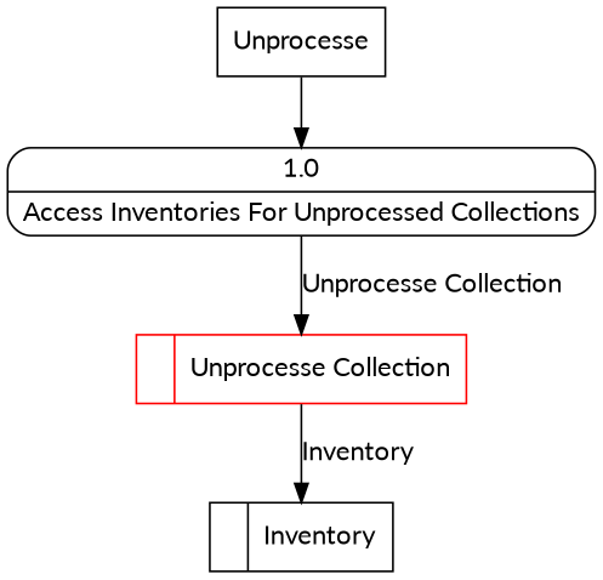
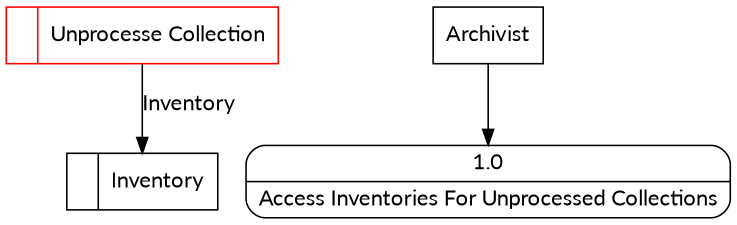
  digraph {
    fontname=Lato
    node [fontname=Lato shape=record]
    edge [fontname=Lato]
    n1 [label="<f0>  |<f1> Inventory "]
    n2 [color=red label="<f0>  |<f1> Unprocesse Collection "]
-   n3 [label=Unprocesse shape=box]
+   n3 [label=Archivist shape=box]
    n4 [label="{<f0> 1.0|<f1> Access Inventories For Unprocessed Collections }" shape=Mrecord]
    n2 -> n1 [label=Inventory]
    n3 -> n4
-   n4 -> n2 [label="Unprocesse Collection"]
  }
